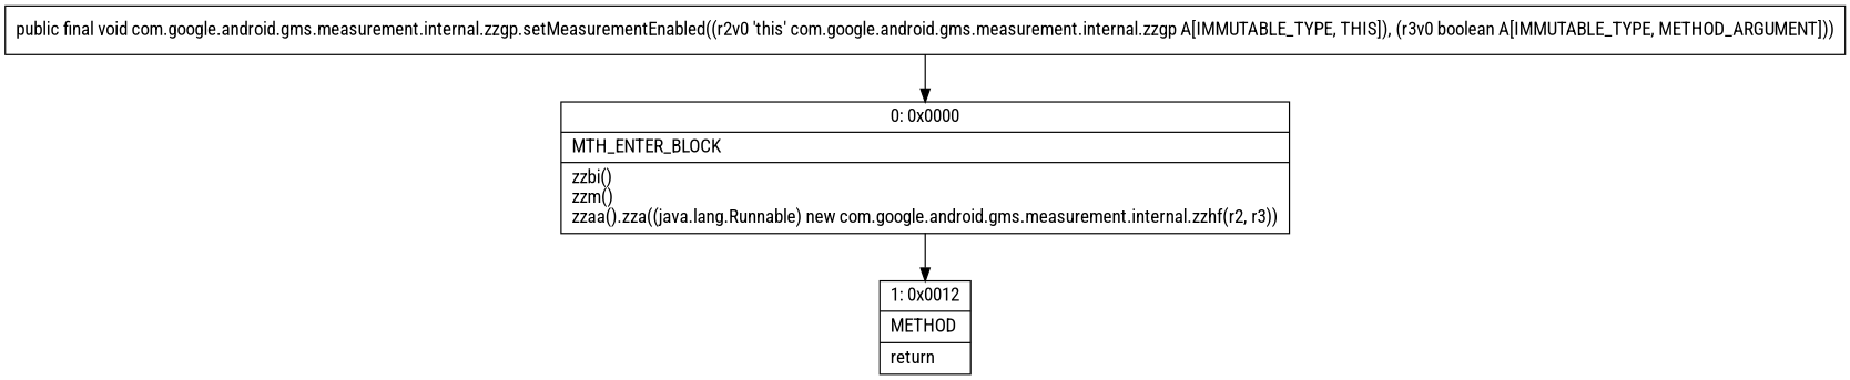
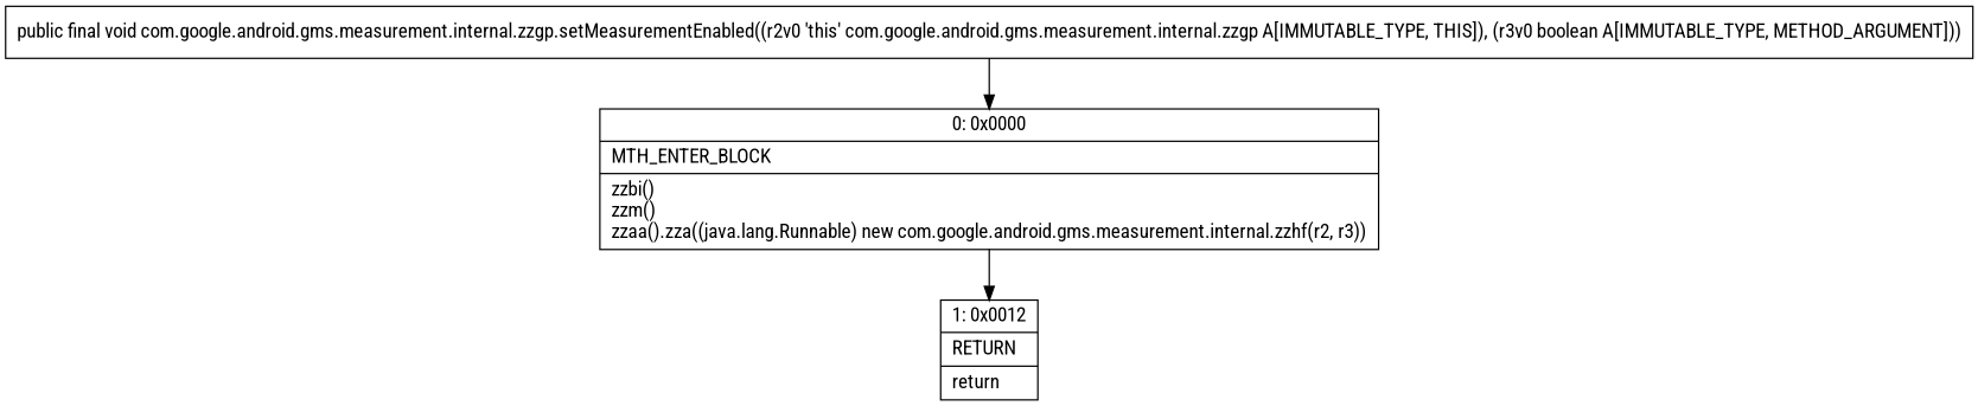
  digraph {
    fontname="Roboto Condensed"
    node [shape=record fontname="Roboto Condensed"]
    edge [fontname="Roboto Condensed"]
    n1 [label="{0\:\ 0x0000|MTH_ENTER_BLOCK\l|zzbi()\lzzm()\lzzaa().zza((java.lang.Runnable) new com.google.android.gms.measurement.internal.zzhf(r2, r3))\l}"]
-   n2 [label="{1\:\ 0x0012|METHOD\l|return\l}"]
+   n2 [label="{1\:\ 0x0012|RETURN\l|return\l}"]
    n3 [label="{public final void com.google.android.gms.measurement.internal.zzgp.setMeasurementEnabled((r2v0 'this' com.google.android.gms.measurement.internal.zzgp A[IMMUTABLE_TYPE, THIS]), (r3v0 boolean A[IMMUTABLE_TYPE, METHOD_ARGUMENT])) }"]
    n1 -> n2
    n3 -> n1
  }
